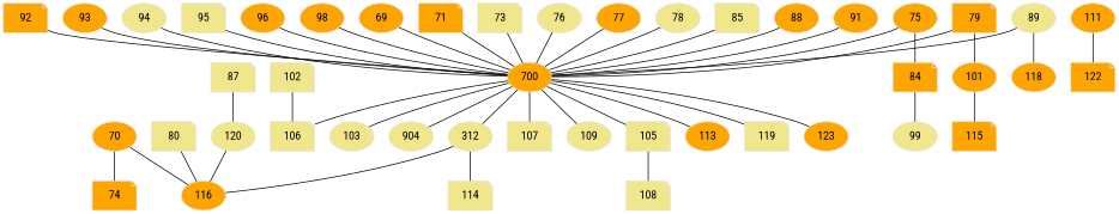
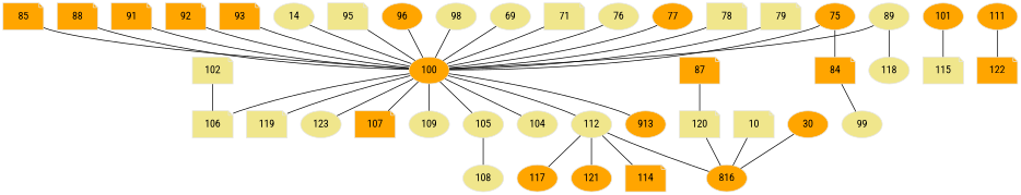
  graph {
    fontname="Roboto Condensed"
    node [color=gray90 fillcolor=orange fontname="Roboto Condensed" shape=ellipse style=filled]
    edge [fontname="Roboto Condensed"]
-   100 [super="+97+35+38+37+65+45+40+67+43+54+55+59+60+83+63+68+90" label=700]
-   103 [fillcolor=khaki]
-   104 [fillcolor=khaki label=904]
-   105 [fillcolor=khaki shape=note super="+42"]
+   100 [super="+97+35+38+37+65+45+40+67+43+54+55+59+60+83+63+68+90"]
+   104 [fillcolor=khaki]
+   105 [fillcolor=khaki super="+42"]
    106 [fillcolor=khaki shape=note super="+66"]
-   107 [fillcolor=khaki shape=note]
+   107 [shape=note]
    109 [fillcolor=khaki]
-   112 [fillcolor=khaki super="+86" label=312]
-   113
+   112 [fillcolor=khaki super="+86"]
+   113 [label=913]
    119 [fillcolor=khaki shape=note]
-   123
-   69
-   74 [shape=note]
-   70
-   116 [super="+24"]
-   71 [shape=note]
-   73 [fillcolor=khaki shape=note]
+   123 [fillcolor=khaki]
+   69 [fillcolor=khaki]
+   70 [label=30]
+   116 [super="+24" label=816]
+   71 [fillcolor=khaki shape=note]
    75
    84 [shape=note]
    99 [fillcolor=khaki]
    76 [fillcolor=khaki]
    77
-   78 [fillcolor=khaki]
-   79 [shape=note]
+   78 [fillcolor=khaki shape=note]
+   79 [fillcolor=khaki shape=note]
    101
-   115 [shape=note]
-   80 [fillcolor=khaki shape=note super="+57"]
-   85 [fillcolor=khaki shape=note]
-   87 [fillcolor=khaki shape=note]
-   120 [fillcolor=khaki]
-   88
+   115 [fillcolor=khaki shape=note]
+   80 [fillcolor=khaki shape=note super="+57" label=10]
+   85 [shape=note]
+   87 [shape=note]
+   120 [fillcolor=khaki shape=note]
+   88 [shape=note]
    89 [fillcolor=khaki]
-   118
-   91
+   118 [fillcolor=khaki]
+   91 [shape=note]
    92 [shape=note]
-   93
-   94 [fillcolor=khaki]
+   93 [shape=note]
+   94 [fillcolor=khaki label=14]
    95 [fillcolor=khaki shape=note]
    96
-   98
-   108 [fillcolor=khaki shape=note]
+   98 [fillcolor=khaki]
+   108 [fillcolor=khaki]
    122 [shape=note]
    111
-   114 [fillcolor=khaki shape=note]
+   114 [shape=note]
+   117
+   121
    102 [fillcolor=khaki shape=note]
-   100 -- 103
    100 -- 104
    100 -- 105
    100 -- 106
    100 -- 107
    100 -- 109
    100 -- 112
    100 -- 113
    100 -- 119
    100 -- 123
    105 -- 108
    112 -- 116
    112 -- 114
+   112 -- 117
+   112 -- 121
    69 -- 100
-   70 -- 74
    70 -- 116
    71 -- 100
-   73 -- 100
    75 -- 100
    75 -- 84
    84 -- 99
    76 -- 100
    77 -- 100
    78 -- 100
    79 -- 100
-   79 -- 101
    101 -- 115
    80 -- 116
    85 -- 100
    87 -- 120
    120 -- 116
    88 -- 100
    89 -- 100
    89 -- 118
    91 -- 100
    92 -- 100
    93 -- 100
    94 -- 100
    95 -- 100
    96 -- 100
    98 -- 100
    111 -- 122
    102 -- 106
  }
